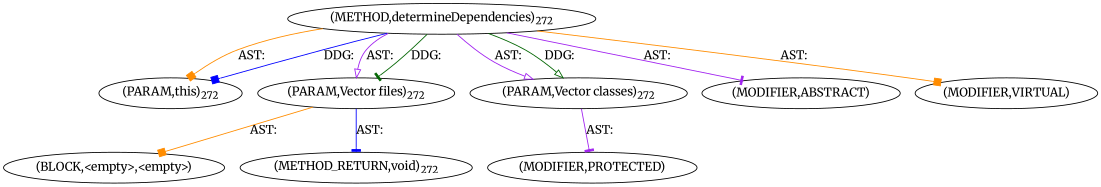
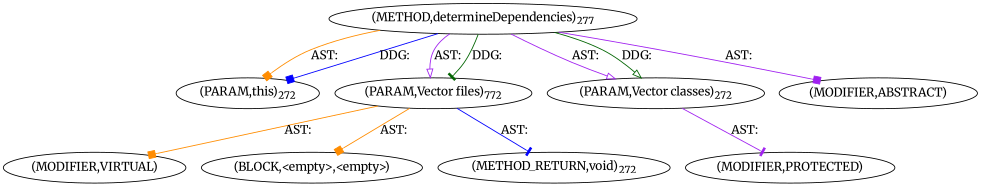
  digraph {
    fontname=Merriweather
    node [fontname=Merriweather]
    edge [arrowhead=box color=purple fontname=Merriweather]
-   n1 [label=<(METHOD,determineDependencies)<SUB>272</SUB>>]
+   n1 [label=<(METHOD,determineDependencies)<SUB>277</SUB>>]
    n2 [label=<(PARAM,this)<SUB>272</SUB>>]
-   n3 [label=<(PARAM,Vector files)<SUB>272</SUB>>]
+   n3 [label=<(PARAM,Vector files)<SUB>772</SUB>>]
    n4 [label=<(PARAM,Vector classes)<SUB>272</SUB>>]
    n5 [label=<(MODIFIER,ABSTRACT)>]
    n6 [label=<(MODIFIER,VIRTUAL)>]
    n7 [label=<(BLOCK,&lt;empty&gt;,&lt;empty&gt;)>]
    n8 [label=<(METHOD_RETURN,void)<SUB>272</SUB>>]
    n9 [label=<(MODIFIER,PROTECTED)>]
    n1 -> n2 [color=darkorange label="AST: "]
    n1 -> n2 [color=blue label="DDG: "]
    n1 -> n3 [arrowhead=onormal label="AST: "]
    n1 -> n3 [arrowhead=tee color=darkgreen label="DDG: "]
    n1 -> n4 [arrowhead=onormal label="AST: "]
    n1 -> n4 [arrowhead=onormal color=darkgreen label="DDG: "]
-   n1 -> n5 [arrowhead=tee label="AST: "]
-   n1 -> n6 [color=darkorange label="AST: "]
+   n1 -> n5 [label="AST: "]
+   n3 -> n6 [color=darkorange label="AST: "]
    n3 -> n7 [color=darkorange label="AST: "]
    n3 -> n8 [arrowhead=tee color=blue label="AST: "]
    n4 -> n9 [arrowhead=tee label="AST: "]
  }
